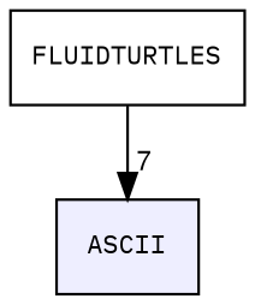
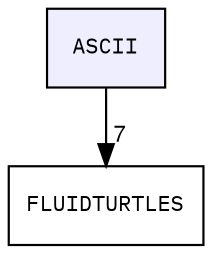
  digraph {
    compound=true
    fontname="IBM Plex Mono"
    node [fontname="IBM Plex Mono" fontsize=10 shape=box]
    n1 [fillcolor="#eeeeff" label=ASCII pencolor=black style=filled]
    n2 [label=FLUIDTURTLES]
-   n2 -> n1 [headlabel=7 labeldistance=1.5 labelfontname=FreeSans labelfontsize=10 fontname="IBM Plex Mono"]
+   n1 -> n2 [headlabel=7 labeldistance=1.5 labelfontname=FreeSans labelfontsize=10 fontname="IBM Plex Mono"]
  }
